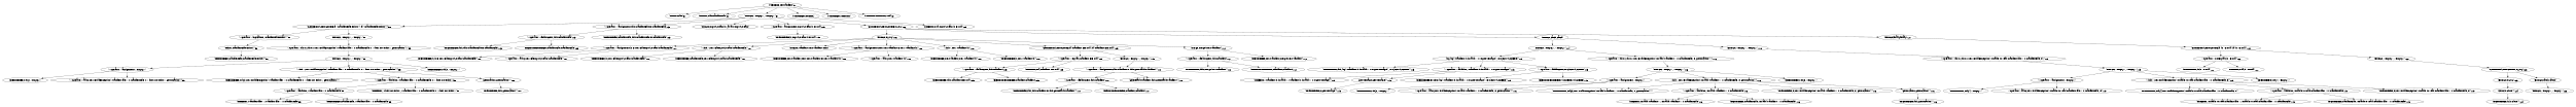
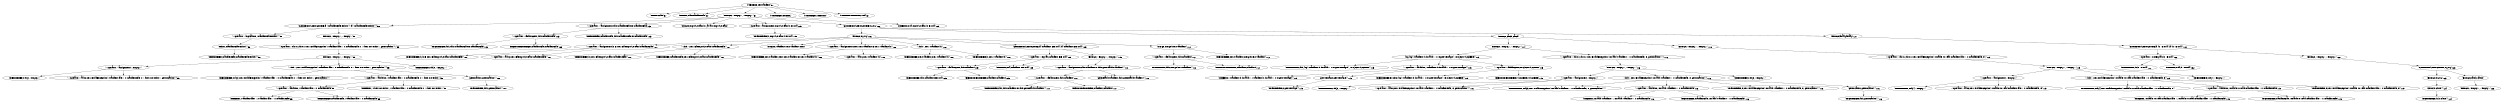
  digraph {
    n1 [label=<(METHOD,setManifest)<SUB>97</SUB>>]
    n2 [label=<(PARAM,this)<SUB>97</SUB>>]
    n3 [label=<(PARAM,File manifestFile)<SUB>97</SUB>>]
    n4 [label=<(BLOCK,&lt;empty&gt;,&lt;empty&gt;)<SUB>97</SUB>>]
    n5 [label=<(MODIFIER,PUBLIC)>]
    n6 [label=<(MODIFIER,VIRTUAL)>]
    n7 [label=<(METHOD_RETURN,void)<SUB>97</SUB>>]
    n8 [label=<(CONTROL_STRUCTURE,if (!manifestFile.exists()),if (!manifestFile.exists()))<SUB>98</SUB>>]
    n9 [label=<(&lt;operator&gt;.assignment,this.manifestFile = manifestFile)<SUB>103</SUB>>]
    n10 [label=<(LOCAL,InputStream is: java.io.InputStream)>]
    n11 [label=<(&lt;operator&gt;.assignment,InputStream is = null)<SUB>105</SUB>>]
    n12 [label=<(CONTROL_STRUCTURE,try,try)<SUB>106</SUB>>]
    n13 [label=<(LITERAL,null,InputStream is = null)<SUB>105</SUB>>]
    n14 [label=<(&lt;operator&gt;.logicalNot,!manifestFile.exists())<SUB>98</SUB>>]
    n15 [label=<(BLOCK,&lt;empty&gt;,&lt;empty&gt;)<SUB>98</SUB>>]
    n16 [label=<(&lt;operator&gt;.fieldAccess,this.manifestFile)<SUB>103</SUB>>]
    n17 [label=<(IDENTIFIER,manifestFile,this.manifestFile = manifestFile)<SUB>103</SUB>>]
    n18 [label=<(IDENTIFIER,is,InputStream is = null)<SUB>105</SUB>>]
    n19 [label=<(BLOCK,try,try)<SUB>106</SUB>>]
    n20 [label=<(BLOCK,catch,catch)>]
    n21 [label=<(BLOCK,finally,finally)<SUB>121</SUB>>]
    n22 [label=<(exists,manifestFile.exists())<SUB>98</SUB>>]
    n23 [label=<(&lt;operator&gt;.throw,throw new BuildException(&quot;Manifest file: &quot; + manifestFile + &quot; does not exist.&quot;, getLocation());)<SUB>99</SUB>>]
    n24 [label=<(IDENTIFIER,manifestFile,manifestFile.exists())<SUB>98</SUB>>]
    n25 [label=<(BLOCK,&lt;empty&gt;,&lt;empty&gt;)<SUB>99</SUB>>]
    n26 [label=<(&lt;operator&gt;.assignment,&lt;empty&gt;)>]
    n27 [label=<(&lt;init&gt;,new BuildException(&quot;Manifest file: &quot; + manifestFile + &quot; does not exist.&quot;, getLocation()))<SUB>99</SUB>>]
    n28 [label=<(IDENTIFIER,$obj0,&lt;empty&gt;)>]
    n29 [label=<(IDENTIFIER,$obj0,&lt;empty&gt;)>]
    n30 [label=<(&lt;operator&gt;.alloc,new BuildException(&quot;Manifest file: &quot; + manifestFile + &quot; does not exist.&quot;, getLocation()))<SUB>99</SUB>>]
    n31 [label=<(IDENTIFIER,$obj0,new BuildException(&quot;Manifest file: &quot; + manifestFile + &quot; does not exist.&quot;, getLocation()))>]
    n32 [label=<(&lt;operator&gt;.addition,&quot;Manifest file: &quot; + manifestFile + &quot; does not exist.&quot;)<SUB>99</SUB>>]
    n33 [label=<(getLocation,getLocation())<SUB>100</SUB>>]
    n34 [label=<(&lt;operator&gt;.addition,&quot;Manifest file: &quot; + manifestFile)<SUB>99</SUB>>]
    n35 [label=<(LITERAL,&quot; does not exist.&quot;,&quot;Manifest file: &quot; + manifestFile + &quot; does not exist.&quot;)<SUB>99</SUB>>]
    n36 [label=<(IDENTIFIER,this,getLocation())<SUB>100</SUB>>]
    n37 [label=<(LITERAL,&quot;Manifest file: &quot;,&quot;Manifest file: &quot; + manifestFile)<SUB>99</SUB>>]
    n38 [label=<(IDENTIFIER,manifestFile,&quot;Manifest file: &quot; + manifestFile)<SUB>99</SUB>>]
    n39 [label=<(IDENTIFIER,this,this.manifestFile = manifestFile)<SUB>103</SUB>>]
    n40 [label=<(FIELD_IDENTIFIER,manifestFile,manifestFile)<SUB>103</SUB>>]
    n41 [label=<(&lt;operator&gt;.assignment,is = new FileInputStream(manifestFile))<SUB>107</SUB>>]
    n42 [label=<(&lt;init&gt;,new FileInputStream(manifestFile))<SUB>107</SUB>>]
    n43 [label=<(LOCAL,Manifest newManifest: ANY)>]
    n44 [label=<(&lt;operator&gt;.assignment,ANY newManifest = new Manifest(is))<SUB>108</SUB>>]
    n45 [label=<(&lt;init&gt;,new Manifest(is))<SUB>108</SUB>>]
    n46 [label=<(CONTROL_STRUCTURE,if (manifest == null),if (manifest == null))<SUB>109</SUB>>]
    n47 [label=<(merge,merge(newManifest))<SUB>112</SUB>>]
    n48 [label=<(BLOCK,&lt;empty&gt;,&lt;empty&gt;)<SUB>114</SUB>>]
    n49 [label=<(BLOCK,&lt;empty&gt;,&lt;empty&gt;)<SUB>118</SUB>>]
    n50 [label=<(CONTROL_STRUCTURE,if (is != null),if (is != null))<SUB>122</SUB>>]
    n51 [label=<(IDENTIFIER,is,is = new FileInputStream(manifestFile))<SUB>107</SUB>>]
    n52 [label=<(&lt;operator&gt;.alloc,new FileInputStream(manifestFile))<SUB>107</SUB>>]
    n53 [label=<(IDENTIFIER,is,new FileInputStream(manifestFile))<SUB>107</SUB>>]
    n54 [label=<(IDENTIFIER,manifestFile,new FileInputStream(manifestFile))<SUB>107</SUB>>]
    n55 [label=<(IDENTIFIER,newManifest,ANY newManifest = new Manifest(is))<SUB>108</SUB>>]
    n56 [label=<(&lt;operator&gt;.alloc,new Manifest(is))<SUB>108</SUB>>]
    n57 [label=<(IDENTIFIER,newManifest,new Manifest(is))<SUB>108</SUB>>]
    n58 [label=<(IDENTIFIER,is,new Manifest(is))<SUB>108</SUB>>]
    n59 [label=<(&lt;operator&gt;.equals,manifest == null)<SUB>109</SUB>>]
    n60 [label=<(BLOCK,&lt;empty&gt;,&lt;empty&gt;)<SUB>109</SUB>>]
    n61 [label=<(&lt;operator&gt;.fieldAccess,this.manifest)<SUB>112</SUB>>]
    n62 [label=<(IDENTIFIER,newManifest,merge(newManifest))<SUB>112</SUB>>]
    n63 [label=<(&lt;operator&gt;.fieldAccess,this.manifest)<SUB>109</SUB>>]
    n64 [label=<(LITERAL,null,manifest == null)<SUB>109</SUB>>]
    n65 [label=<(&lt;operator&gt;.assignment,this.manifest = this.getDefaultManifest())<SUB>110</SUB>>]
    n66 [label=<(IDENTIFIER,this,manifest == null)<SUB>109</SUB>>]
    n67 [label=<(FIELD_IDENTIFIER,manifest,manifest)<SUB>109</SUB>>]
    n68 [label=<(&lt;operator&gt;.fieldAccess,this.manifest)<SUB>110</SUB>>]
    n69 [label=<(getDefaultManifest,this.getDefaultManifest())<SUB>110</SUB>>]
    n70 [label=<(IDENTIFIER,this,this.manifest = this.getDefaultManifest())<SUB>110</SUB>>]
    n71 [label=<(FIELD_IDENTIFIER,manifest,manifest)<SUB>110</SUB>>]
    n72 [label=<(IDENTIFIER,this,merge(newManifest))<SUB>112</SUB>>]
    n73 [label=<(FIELD_IDENTIFIER,manifest,manifest)<SUB>112</SUB>>]
    n74 [label=<(log,log(&quot;Manifest is invalid: &quot; + e.getMessage(), Project.MSG_ERR))<SUB>115</SUB>>]
    n75 [label=<(&lt;operator&gt;.throw,throw new BuildException(&quot;Invalid Manifest: &quot; + manifestFile, e, getLocation());)<SUB>116</SUB>>]
    n76 [label=<(&lt;operator&gt;.throw,throw new BuildException(&quot;Unable to read manifest file: &quot; + manifestFile, e);)<SUB>119</SUB>>]
    n77 [label=<(IDENTIFIER,this,log(&quot;Manifest is invalid: &quot; + e.getMessage(), Project.MSG_ERR))<SUB>115</SUB>>]
    n78 [label=<(&lt;operator&gt;.addition,&quot;Manifest is invalid: &quot; + e.getMessage())<SUB>115</SUB>>]
    n79 [label=<(&lt;operator&gt;.fieldAccess,Project.MSG_ERR)<SUB>115</SUB>>]
    n80 [label=<(BLOCK,&lt;empty&gt;,&lt;empty&gt;)<SUB>116</SUB>>]
    n81 [label=<(LITERAL,&quot;Manifest is invalid: &quot;,&quot;Manifest is invalid: &quot; + e.getMessage())<SUB>115</SUB>>]
    n82 [label=<(getMessage,getMessage())<SUB>115</SUB>>]
    n83 [label=<(IDENTIFIER,Project,log(&quot;Manifest is invalid: &quot; + e.getMessage(), Project.MSG_ERR))<SUB>115</SUB>>]
    n84 [label=<(FIELD_IDENTIFIER,MSG_ERR,MSG_ERR)<SUB>115</SUB>>]
    n85 [label=<(IDENTIFIER,e,getMessage())<SUB>115</SUB>>]
    n86 [label=<(&lt;operator&gt;.assignment,&lt;empty&gt;)>]
    n87 [label=<(&lt;init&gt;,new BuildException(&quot;Invalid Manifest: &quot; + manifestFile, e, getLocation()))<SUB>116</SUB>>]
    n88 [label=<(IDENTIFIER,$obj3,&lt;empty&gt;)>]
    n89 [label=<(IDENTIFIER,$obj3,&lt;empty&gt;)>]
    n90 [label=<(&lt;operator&gt;.alloc,new BuildException(&quot;Invalid Manifest: &quot; + manifestFile, e, getLocation()))<SUB>116</SUB>>]
    n91 [label=<(IDENTIFIER,$obj3,new BuildException(&quot;Invalid Manifest: &quot; + manifestFile, e, getLocation()))>]
    n92 [label=<(&lt;operator&gt;.addition,&quot;Invalid Manifest: &quot; + manifestFile)<SUB>116</SUB>>]
    n93 [label=<(IDENTIFIER,e,new BuildException(&quot;Invalid Manifest: &quot; + manifestFile, e, getLocation()))<SUB>116</SUB>>]
    n94 [label=<(getLocation,getLocation())<SUB>116</SUB>>]
    n95 [label=<(LITERAL,&quot;Invalid Manifest: &quot;,&quot;Invalid Manifest: &quot; + manifestFile)<SUB>116</SUB>>]
    n96 [label=<(IDENTIFIER,manifestFile,&quot;Invalid Manifest: &quot; + manifestFile)<SUB>116</SUB>>]
    n97 [label=<(IDENTIFIER,this,getLocation())<SUB>116</SUB>>]
    n98 [label=<(BLOCK,&lt;empty&gt;,&lt;empty&gt;)<SUB>119</SUB>>]
    n99 [label=<(&lt;operator&gt;.assignment,&lt;empty&gt;)>]
    n100 [label=<(&lt;init&gt;,new BuildException(&quot;Unable to read manifest file: &quot; + manifestFile, e))<SUB>119</SUB>>]
    n101 [label=<(IDENTIFIER,$obj4,&lt;empty&gt;)>]
    n102 [label=<(IDENTIFIER,$obj4,&lt;empty&gt;)>]
    n103 [label=<(&lt;operator&gt;.alloc,new BuildException(&quot;Unable to read manifest file: &quot; + manifestFile, e))<SUB>119</SUB>>]
    n104 [label=<(IDENTIFIER,$obj4,new BuildException(&quot;Unable to read manifest file: &quot; + manifestFile, e))>]
    n105 [label=<(&lt;operator&gt;.addition,&quot;Unable to read manifest file: &quot; + manifestFile)<SUB>119</SUB>>]
    n106 [label=<(IDENTIFIER,e,new BuildException(&quot;Unable to read manifest file: &quot; + manifestFile, e))<SUB>119</SUB>>]
    n107 [label=<(LITERAL,&quot;Unable to read manifest file: &quot;,&quot;Unable to read manifest file: &quot; + manifestFile)<SUB>119</SUB>>]
    n108 [label=<(IDENTIFIER,manifestFile,&quot;Unable to read manifest file: &quot; + manifestFile)<SUB>119</SUB>>]
    n109 [label=<(&lt;operator&gt;.notEquals,is != null)<SUB>122</SUB>>]
    n110 [label=<(BLOCK,&lt;empty&gt;,&lt;empty&gt;)<SUB>122</SUB>>]
    n111 [label=<(IDENTIFIER,is,is != null)<SUB>122</SUB>>]
-   n112 [label=<(LITERAL,null,is != null)<SUB>122</SUB>>]
+   n112 [label=<(LITERAL,null,is != null)<SUB>132</SUB>>]
    n113 [label=<(CONTROL_STRUCTURE,try,try)<SUB>123</SUB>>]
    n114 [label=<(BLOCK,try,try)<SUB>123</SUB>>]
    n115 [label=<(BLOCK,catch,catch)>]
    n116 [label=<(close,is.close())<SUB>124</SUB>>]
    n117 [label=<(BLOCK,&lt;empty&gt;,&lt;empty&gt;)<SUB>126</SUB>>]
    n118 [label=<(IDENTIFIER,is,is.close())<SUB>124</SUB>>]
    n1 -> n2
    n1 -> n3
    n1 -> n4
    n1 -> n5
    n1 -> n6
    n1 -> n7
    n4 -> n8
    n4 -> n9
    n4 -> n10
    n4 -> n11
    n4 -> n12
    n5 -> n13
    n8 -> n14
    n8 -> n15
    n9 -> n16
    n9 -> n17
    n11 -> n18
    n12 -> n19
    n12 -> n20
    n12 -> n21
    n14 -> n22
    n15 -> n23
    n16 -> n39
    n16 -> n40
    n19 -> n41
    n19 -> n42
    n19 -> n43
    n19 -> n44
    n19 -> n45
    n19 -> n46
    n19 -> n47
    n20 -> n48
    n20 -> n49
    n21 -> n50
    n22 -> n24
    n23 -> n25
    n25 -> n26
    n25 -> n27
    n25 -> n28
    n26 -> n29
    n26 -> n30
    n27 -> n31
    n27 -> n32
    n27 -> n33
    n32 -> n34
    n32 -> n35
    n33 -> n36
    n34 -> n37
    n34 -> n38
    n41 -> n51
    n41 -> n52
    n42 -> n53
    n42 -> n54
    n44 -> n55
    n44 -> n56
    n45 -> n57
    n45 -> n58
    n46 -> n59
    n46 -> n60
    n47 -> n61
    n47 -> n62
    n48 -> n74
    n48 -> n75
    n49 -> n76
    n50 -> n109
    n50 -> n110
    n59 -> n63
    n59 -> n64
    n60 -> n65
    n61 -> n72
    n61 -> n73
    n63 -> n66
    n63 -> n67
    n65 -> n68
    n65 -> n69
    n68 -> n70
    n68 -> n71
    n74 -> n77
    n74 -> n78
    n74 -> n79
    n75 -> n80
    n76 -> n98
    n78 -> n81
    n78 -> n82
    n79 -> n83
    n79 -> n84
    n80 -> n86
    n80 -> n87
    n80 -> n88
    n82 -> n85
    n86 -> n89
    n86 -> n90
    n87 -> n91
    n87 -> n92
    n87 -> n93
    n87 -> n94
    n92 -> n95
    n92 -> n96
    n94 -> n97
    n98 -> n99
    n98 -> n100
    n98 -> n101
    n99 -> n102
    n99 -> n103
    n100 -> n104
    n100 -> n105
    n100 -> n106
    n105 -> n107
    n105 -> n108
    n109 -> n111
    n109 -> n112
    n110 -> n113
    n113 -> n114
    n113 -> n115
    n114 -> n116
    n115 -> n117
    n116 -> n118
  }
